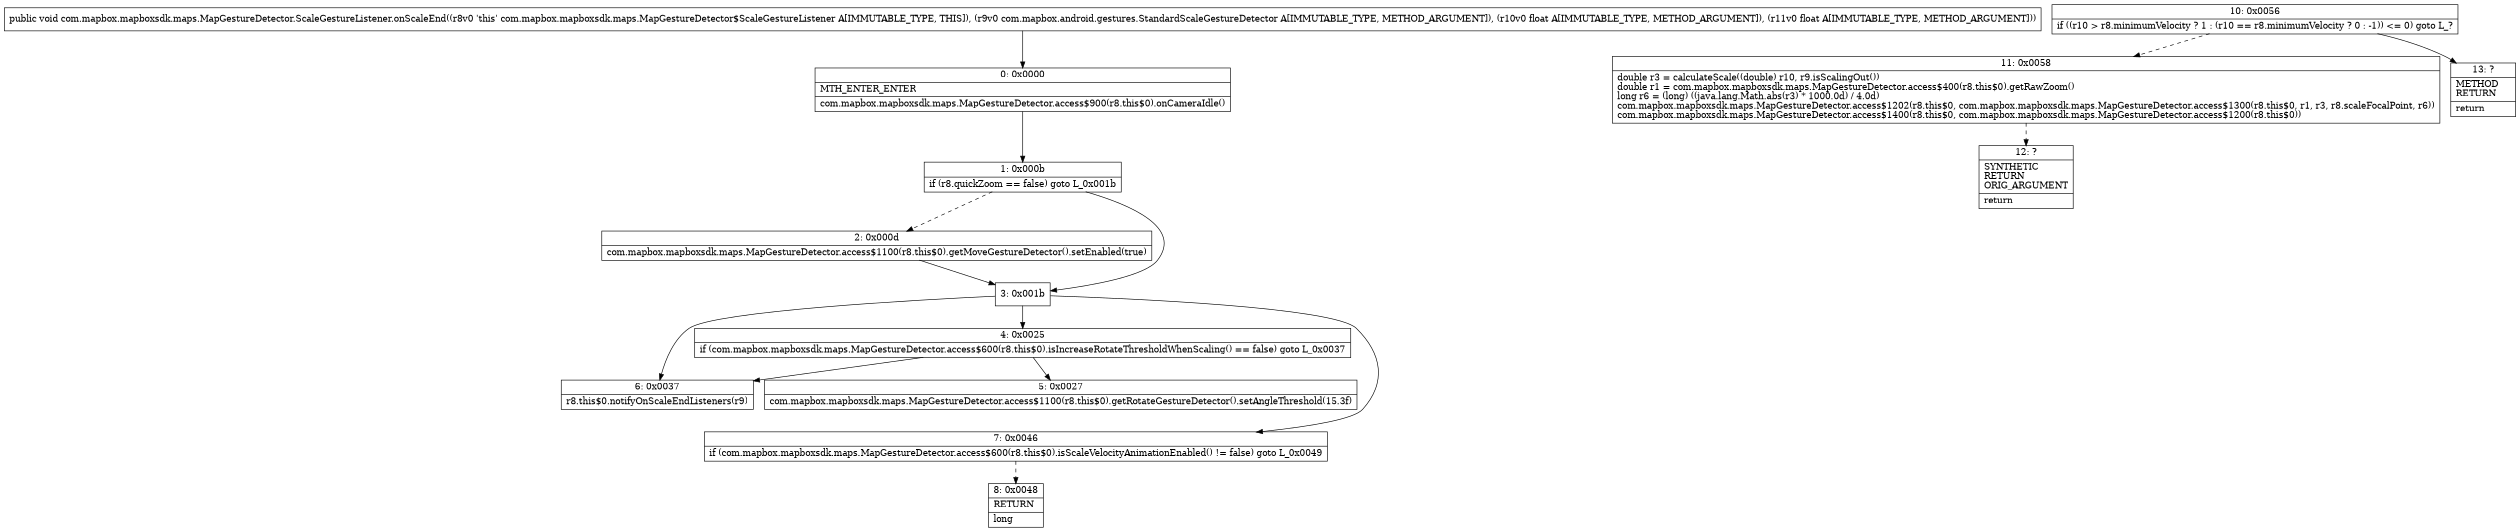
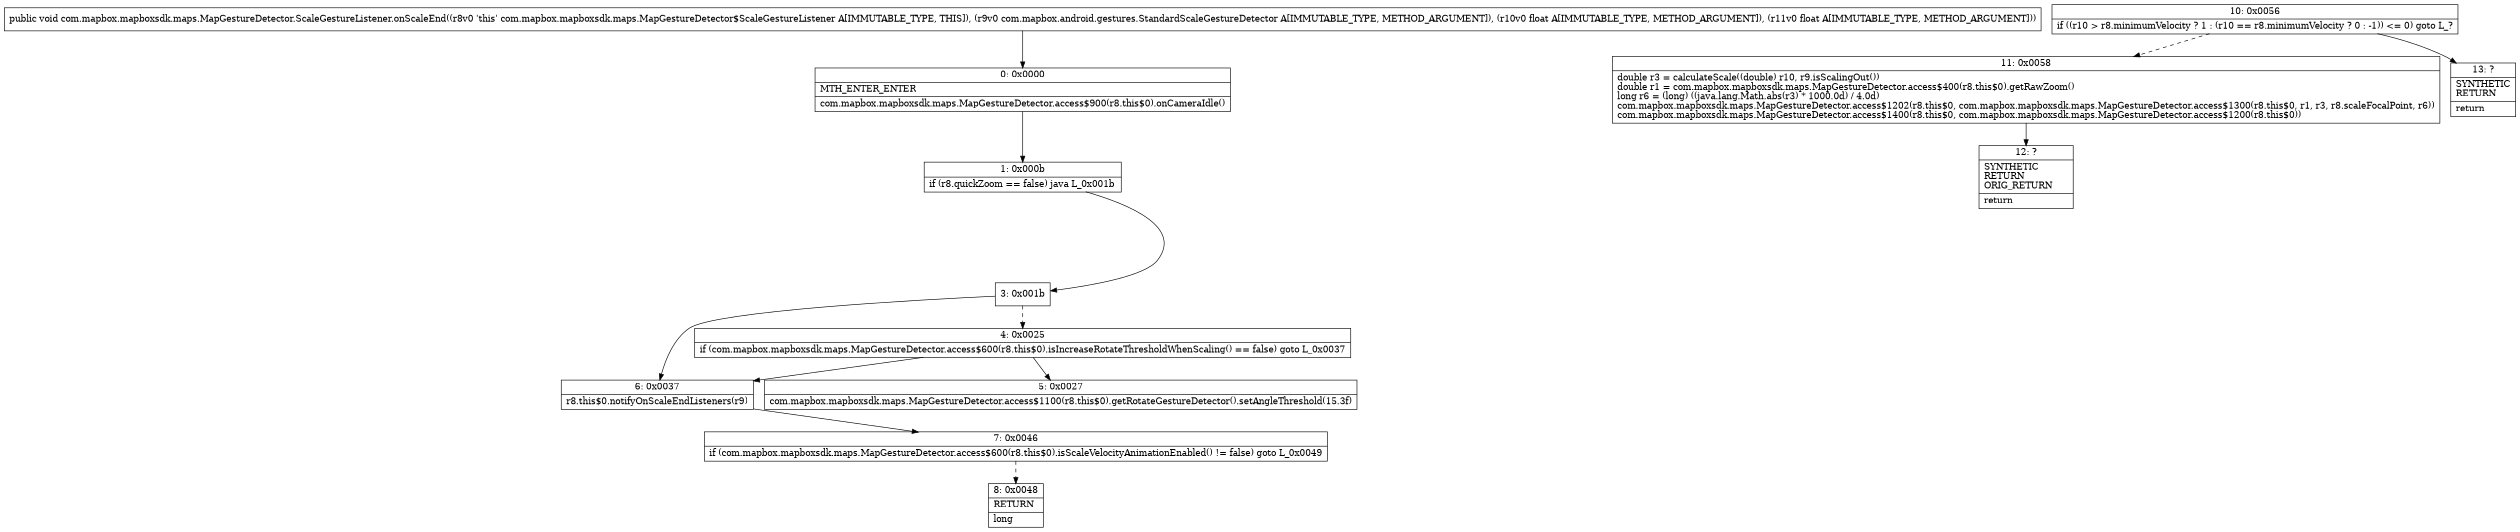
  digraph {
    node [shape=record]
    n1 [label="{0\:\ 0x0000|MTH_ENTER_ENTER\l|com.mapbox.mapboxsdk.maps.MapGestureDetector.access$900(r8.this$0).onCameraIdle()\l}"]
-   n2 [label="{1\:\ 0x000b|if (r8.quickZoom == false) goto L_0x001b\l}"]
-   n3 [label="{2\:\ 0x000d|com.mapbox.mapboxsdk.maps.MapGestureDetector.access$1100(r8.this$0).getMoveGestureDetector().setEnabled(true)\l}"]
+   n2 [label="{1\:\ 0x000b|if (r8.quickZoom == false) java L_0x001b\l}"]
    n4 [label="{3\:\ 0x001b}"]
    n5 [label="{4\:\ 0x0025|if (com.mapbox.mapboxsdk.maps.MapGestureDetector.access$600(r8.this$0).isIncreaseRotateThresholdWhenScaling() == false) goto L_0x0037\l}"]
    n6 [label="{6\:\ 0x0037|r8.this$0.notifyOnScaleEndListeners(r9)\l}"]
    n7 [label="{5\:\ 0x0027|com.mapbox.mapboxsdk.maps.MapGestureDetector.access$1100(r8.this$0).getRotateGestureDetector().setAngleThreshold(15.3f)\l}"]
    n8 [label="{7\:\ 0x0046|if (com.mapbox.mapboxsdk.maps.MapGestureDetector.access$600(r8.this$0).isScaleVelocityAnimationEnabled() != false) goto L_0x0049\l}"]
    n9 [label="{8\:\ 0x0048|RETURN\l|long\l}"]
    n10 [label="{10\:\ 0x0056|if ((r10 \> r8.minimumVelocity ? 1 : (r10 == r8.minimumVelocity ? 0 : \-1)) \<= 0) goto L_?\l}"]
    n11 [label="{11\:\ 0x0058|double r3 = calculateScale((double) r10, r9.isScalingOut())\ldouble r1 = com.mapbox.mapboxsdk.maps.MapGestureDetector.access$400(r8.this$0).getRawZoom()\llong r6 = (long) ((java.lang.Math.abs(r3) * 1000.0d) \/ 4.0d)\lcom.mapbox.mapboxsdk.maps.MapGestureDetector.access$1202(r8.this$0, com.mapbox.mapboxsdk.maps.MapGestureDetector.access$1300(r8.this$0, r1, r3, r8.scaleFocalPoint, r6))\lcom.mapbox.mapboxsdk.maps.MapGestureDetector.access$1400(r8.this$0, com.mapbox.mapboxsdk.maps.MapGestureDetector.access$1200(r8.this$0))\l}"]
-   n12 [label="{13\:\ ?|METHOD\lRETURN\l|return\l}"]
-   n13 [label="{12\:\ ?|SYNTHETIC\lRETURN\lORIG_ARGUMENT\l|return\l}"]
+   n12 [label="{13\:\ ?|SYNTHETIC\lRETURN\l|return\l}"]
+   n13 [label="{12\:\ ?|SYNTHETIC\lRETURN\lORIG_RETURN\l|return\l}"]
    n14 [label="{public void com.mapbox.mapboxsdk.maps.MapGestureDetector.ScaleGestureListener.onScaleEnd((r8v0 'this' com.mapbox.mapboxsdk.maps.MapGestureDetector$ScaleGestureListener A[IMMUTABLE_TYPE, THIS]), (r9v0 com.mapbox.android.gestures.StandardScaleGestureDetector A[IMMUTABLE_TYPE, METHOD_ARGUMENT]), (r10v0 float A[IMMUTABLE_TYPE, METHOD_ARGUMENT]), (r11v0 float A[IMMUTABLE_TYPE, METHOD_ARGUMENT])) }"]
    n1 -> n2
-   n2 -> n3 [style=dashed]
    n2 -> n4
-   n3 -> n4
-   n4 -> n5
+   n4 -> n5 [style=dashed]
    n4 -> n6
    n5 -> n6
    n5 -> n7 [style=solid]
-   n4 -> n8
+   n6 -> n8
    n8 -> n9 [style=dashed]
    n10 -> n11 [style=dashed]
    n10 -> n12
-   n11 -> n13 [style=dashed]
+   n11 -> n13
    n14 -> n1
  }
